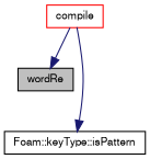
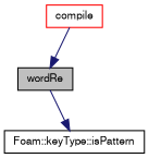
  digraph {
    rankdir=TB
    node [color=black fontname=FreeSans fontsize=10 shape=record]
    edge [color=midnightblue fontname=FreeSans fontsize=10 labelfontname=FreeSans labelfontsize=10 style=solid]
    n1 [fillcolor=grey75 fontcolor=black height=0.2 label=wordRe style=filled width=0.4]
    n2 [height=0.2 label="Foam::keyType::isPattern" width=0.4]
    n3 [color=red height=0.2 label=compile width=0.4]
-   n3 -> n2
+   n1 -> n2
    n3 -> n1
  }
